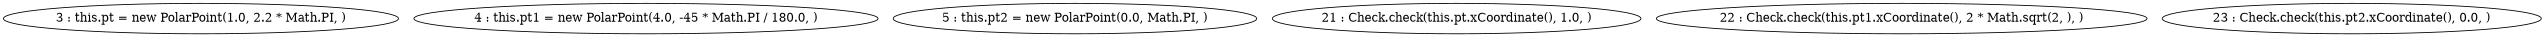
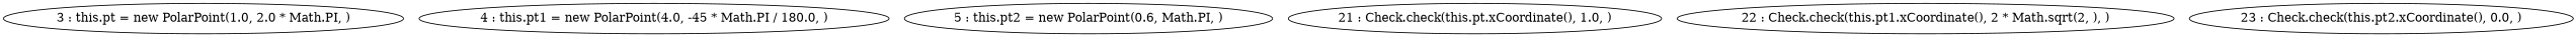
  digraph {
-   "3 : this.pt = new PolarPoint(1.0, 2.0 * Math.PI, )" [label="3 : this.pt = new PolarPoint(1.0, 2.2 * Math.PI, )"]
+   "3 : this.pt = new PolarPoint(1.0, 2.0 * Math.PI, )"
    "4 : this.pt1 = new PolarPoint(4.0, -45 * Math.PI / 180.0, )"
-   "5 : this.pt2 = new PolarPoint(0.0, Math.PI, )"
+   "5 : this.pt2 = new PolarPoint(0.0, Math.PI, )" [label="5 : this.pt2 = new PolarPoint(0.6, Math.PI, )"]
    "21 : Check.check(this.pt.xCoordinate(), 1.0, )"
    "22 : Check.check(this.pt1.xCoordinate(), 2 * Math.sqrt(2, ), )"
    "23 : Check.check(this.pt2.xCoordinate(), 0.0, )"
  }
